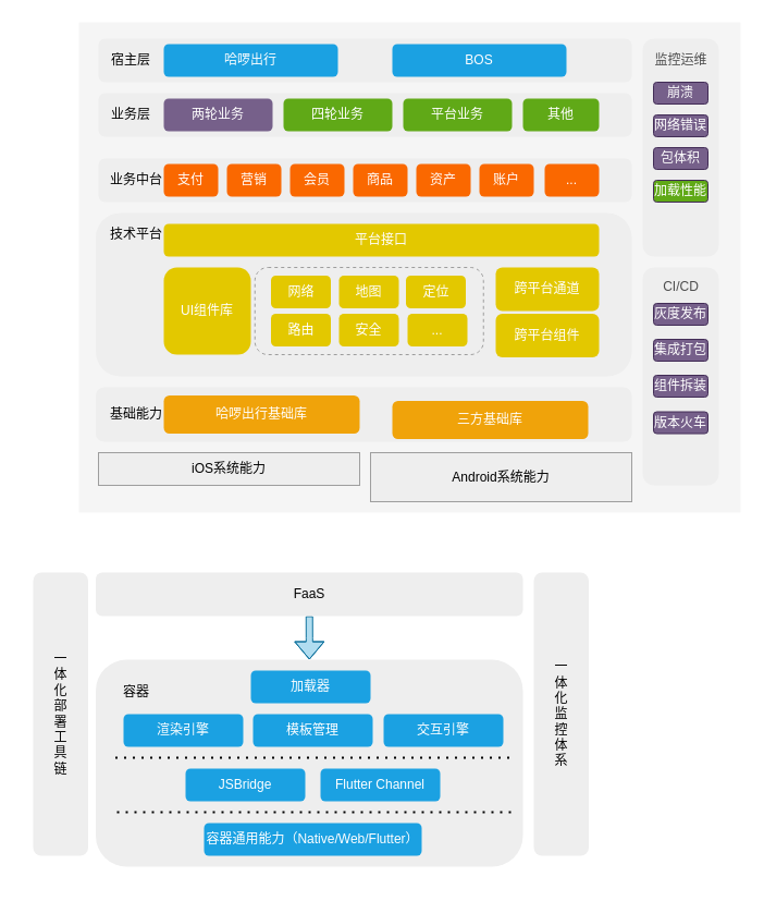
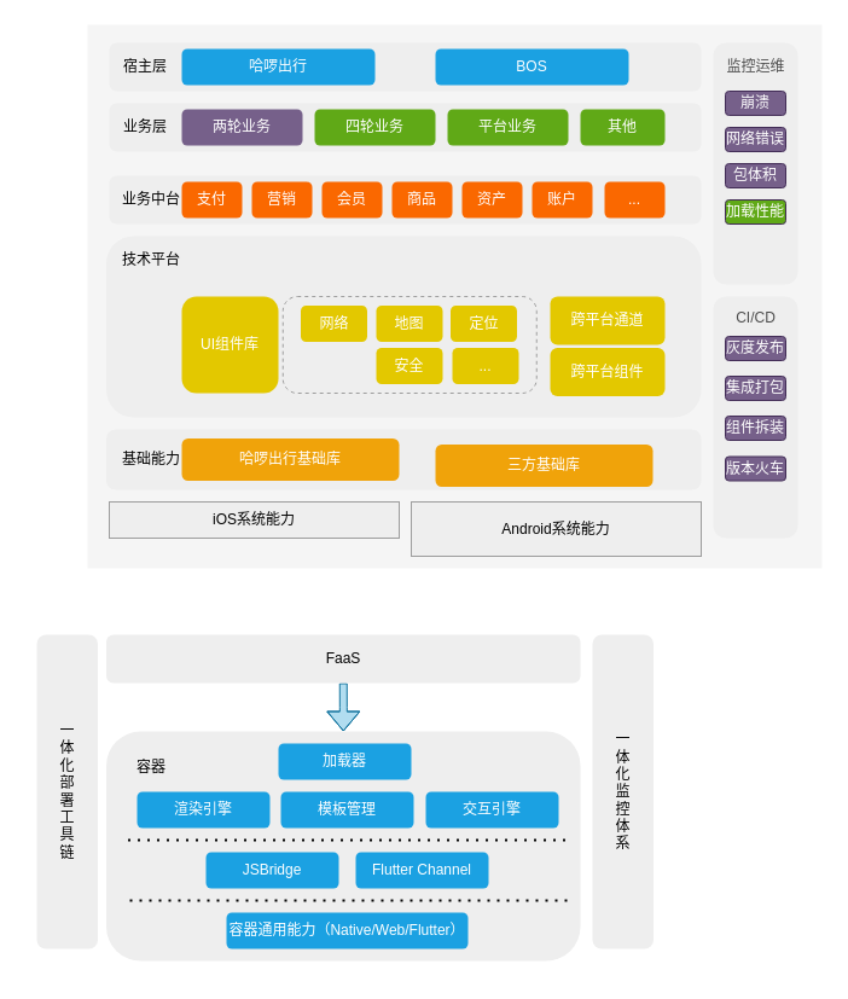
  <mxCell id="0" />
  <mxCell id="1" parent="0" />
  <mxCell id="2" value="" style="rounded=0;whiteSpace=wrap;html=1;align=left;strokeColor=none;" vertex="1" parent="1"><mxGeometry x="20" y="515" width="530" height="290" as="geometry" /></mxCell>
  <mxCell id="3" value="" style="whiteSpace=wrap;html=1;rounded=0;fillColor=#f5f5f5;fontColor=#333333;strokeColor=none;" vertex="1" parent="1"><mxGeometry x="72" y="20" width="608" height="450" as="geometry" /></mxCell>
  <mxCell id="4" value="" style="rounded=1;whiteSpace=wrap;html=1;fillColor=#eeeeee;strokeColor=none;" vertex="1" parent="1"><mxGeometry x="87.5" y="195" width="492.5" height="150" as="geometry" /></mxCell>
  <mxCell id="5" value="" style="rounded=1;whiteSpace=wrap;html=1;fillColor=none;dashed=1;strokeColor=#9E9E9E;" vertex="1" parent="1"><mxGeometry x="233.75" y="245" width="210" height="80" as="geometry" /></mxCell>
  <mxCell id="6" value="" style="rounded=1;whiteSpace=wrap;html=1;fillColor=#eeeeee;strokeColor=none;" vertex="1" parent="1"><mxGeometry x="90" y="35" width="490" height="40" as="geometry" /></mxCell>
  <mxCell id="7" value="&lt;font&gt;BOS&lt;/font&gt;" style="text;html=1;align=center;verticalAlign=middle;whiteSpace=wrap;rounded=1;fillColor=#1ba1e2;fontColor=#FFFFFF;" vertex="1" parent="1"><mxGeometry x="360" y="40" width="160" height="30" as="geometry" /></mxCell>
  <mxCell id="8" value="宿主层" style="text;html=1;strokeColor=none;fillColor=none;align=center;verticalAlign=middle;whiteSpace=wrap;rounded=0;" vertex="1" parent="1"><mxGeometry x="100" y="45" width="40" height="20" as="geometry" /></mxCell>
  <mxCell id="9" value="" style="rounded=1;whiteSpace=wrap;html=1;fillColor=#eeeeee;strokeColor=none;" vertex="1" parent="1"><mxGeometry x="90" y="85" width="490" height="40" as="geometry" /></mxCell>
  <mxCell id="10" value="业务层" style="text;html=1;strokeColor=none;fillColor=none;align=center;verticalAlign=middle;whiteSpace=wrap;rounded=0;" vertex="1" parent="1"><mxGeometry x="100" y="95" width="40" height="20" as="geometry" /></mxCell>
  <mxCell id="11" value="&lt;font&gt;两轮业务&lt;/font&gt;" style="rounded=1;whiteSpace=wrap;html=1;fillColor=#76608a;strokeColor=none;fontColor=#FFFFFF;" vertex="1" parent="1"><mxGeometry x="150" y="90" width="100" height="30" as="geometry" /></mxCell>
  <mxCell id="12" value="&lt;font&gt;哈啰出行&lt;/font&gt;" style="text;html=1;align=center;verticalAlign=middle;whiteSpace=wrap;rounded=1;fillColor=#1ba1e2;fontColor=#FFFFFF;" vertex="1" parent="1"><mxGeometry x="150" y="40" width="160" height="30" as="geometry" /></mxCell>
  <mxCell id="13" value="&lt;font&gt;四轮业务&lt;/font&gt;" style="rounded=1;whiteSpace=wrap;html=1;fillColor=#60a917;strokeColor=none;fontColor=#FFFFFF;" vertex="1" parent="1"><mxGeometry x="260" y="90" width="100" height="30" as="geometry" /></mxCell>
  <mxCell id="14" value="&lt;font&gt;平台业务&lt;/font&gt;" style="rounded=1;whiteSpace=wrap;html=1;fillColor=#60a917;strokeColor=none;fontColor=#FFFFFF;" vertex="1" parent="1"><mxGeometry x="370" y="90" width="100" height="30" as="geometry" /></mxCell>
  <mxCell id="15" value="其他" style="rounded=1;whiteSpace=wrap;html=1;fillColor=#60a917;strokeColor=none;fontColor=#FFFFFF;" vertex="1" parent="1"><mxGeometry x="480" y="90" width="70" height="30" as="geometry" /></mxCell>
  <mxCell id="16" value="" style="rounded=1;whiteSpace=wrap;html=1;fillColor=#eeeeee;strokeColor=none;" vertex="1" parent="1"><mxGeometry x="90" y="145" width="490" height="40" as="geometry" /></mxCell>
  <mxCell id="17" value="业务中台" style="text;html=1;strokeColor=none;fillColor=none;align=center;verticalAlign=middle;whiteSpace=wrap;rounded=0;" vertex="1" parent="1"><mxGeometry x="100" y="155" width="50" height="20" as="geometry" /></mxCell>
  <mxCell id="18" value="支付" style="rounded=1;whiteSpace=wrap;html=1;fillColor=#fa6800;fontColor=#ffffff;strokeColor=none;" vertex="1" parent="1"><mxGeometry x="150" y="150" width="50" height="30" as="geometry" /></mxCell>
  <mxCell id="19" value="营销" style="rounded=1;whiteSpace=wrap;html=1;fillColor=#fa6800;fontColor=#ffffff;strokeColor=none;" vertex="1" parent="1"><mxGeometry x="208" y="150" width="50" height="30" as="geometry" /></mxCell>
  <mxCell id="20" value="会员" style="rounded=1;whiteSpace=wrap;html=1;fillColor=#fa6800;fontColor=#ffffff;strokeColor=none;" vertex="1" parent="1"><mxGeometry x="266" y="150" width="50" height="30" as="geometry" /></mxCell>
  <mxCell id="21" value="资产" style="rounded=1;whiteSpace=wrap;html=1;fillColor=#fa6800;fontColor=#ffffff;strokeColor=none;" vertex="1" parent="1"><mxGeometry x="382" y="150" width="50" height="30" as="geometry" /></mxCell>
  <mxCell id="22" value="商品" style="rounded=1;whiteSpace=wrap;html=1;fillColor=#fa6800;fontColor=#ffffff;strokeColor=none;" vertex="1" parent="1"><mxGeometry x="324" y="150" width="50" height="30" as="geometry" /></mxCell>
  <mxCell id="23" value="账户" style="rounded=1;whiteSpace=wrap;html=1;fillColor=#fa6800;fontColor=#ffffff;strokeColor=none;" vertex="1" parent="1"><mxGeometry x="440" y="150" width="50" height="30" as="geometry" /></mxCell>
  <mxCell id="24" value="..." style="rounded=1;whiteSpace=wrap;html=1;fillColor=#fa6800;fontColor=#ffffff;strokeColor=none;" vertex="1" parent="1"><mxGeometry x="500" y="150" width="50" height="30" as="geometry" /></mxCell>
  <mxCell id="25" value="技术平台" style="text;html=1;strokeColor=none;fillColor=none;align=center;verticalAlign=middle;whiteSpace=wrap;rounded=0;" vertex="1" parent="1"><mxGeometry x="100" y="205" width="50" height="20" as="geometry" /></mxCell>
- <mxCell id="26" value="平台接口" style="rounded=1;whiteSpace=wrap;html=1;fillColor=#e3c800;fontColor=#ffffff;strokeColor=none;" vertex="1" parent="1"><mxGeometry x="150" y="205" width="400" height="30" as="geometry" /></mxCell>
  <mxCell id="27" value="UI组件库" style="whiteSpace=wrap;html=1;aspect=fixed;rounded=1;fillColor=#e3c800;fontColor=#ffffff;strokeColor=none;" vertex="1" parent="1"><mxGeometry x="150" y="245" width="80" height="80" as="geometry" /></mxCell>
  <mxCell id="28" value="网络" style="rounded=1;whiteSpace=wrap;html=1;fillColor=#e3c800;fontColor=#ffffff;strokeColor=none;" vertex="1" parent="1"><mxGeometry x="248.5" y="252.5" width="55" height="30" as="geometry" /></mxCell>
  <mxCell id="29" value="地图" style="rounded=1;whiteSpace=wrap;html=1;fillColor=#e3c800;fontColor=#ffffff;strokeColor=none;" vertex="1" parent="1"><mxGeometry x="311" y="252.5" width="55" height="30" as="geometry" /></mxCell>
  <mxCell id="30" value="定位" style="rounded=1;whiteSpace=wrap;html=1;fillColor=#e3c800;fontColor=#ffffff;strokeColor=none;" vertex="1" parent="1"><mxGeometry x="372.5" y="252.5" width="55" height="30" as="geometry" /></mxCell>
- <mxCell id="31" value="路由" style="rounded=1;whiteSpace=wrap;html=1;fillColor=#e3c800;fontColor=#ffffff;strokeColor=none;" vertex="1" parent="1"><mxGeometry x="248.5" y="287.5" width="55" height="30" as="geometry" /></mxCell>
  <mxCell id="32" value="安全" style="rounded=1;whiteSpace=wrap;html=1;fillColor=#e3c800;fontColor=#ffffff;strokeColor=none;" vertex="1" parent="1"><mxGeometry x="311" y="287.5" width="55" height="30" as="geometry" /></mxCell>
  <mxCell id="33" value="..." style="rounded=1;whiteSpace=wrap;html=1;fillColor=#e3c800;fontColor=#ffffff;strokeColor=none;" vertex="1" parent="1"><mxGeometry x="374" y="287.5" width="55" height="30" as="geometry" /></mxCell>
  <mxCell id="34" value="跨平台通道" style="rounded=1;whiteSpace=wrap;html=1;dashed=1;fillColor=#e3c800;fontColor=#ffffff;strokeColor=none;" vertex="1" parent="1"><mxGeometry x="455" y="245" width="95" height="40" as="geometry" /></mxCell>
  <mxCell id="35" value="跨平台组件" style="rounded=1;whiteSpace=wrap;html=1;dashed=1;fillColor=#e3c800;fontColor=#ffffff;strokeColor=none;" vertex="1" parent="1"><mxGeometry x="455" y="287.5" width="95" height="40" as="geometry" /></mxCell>
  <mxCell id="36" value="" style="rounded=1;whiteSpace=wrap;html=1;fillColor=#eeeeee;strokeColor=none;" vertex="1" parent="1"><mxGeometry x="87.5" y="355" width="492.5" height="50" as="geometry" /></mxCell>
  <mxCell id="37" value="基础能力" style="text;html=1;strokeColor=none;fillColor=none;align=center;verticalAlign=middle;whiteSpace=wrap;rounded=0;" vertex="1" parent="1"><mxGeometry x="100" y="370" width="50" height="20" as="geometry" /></mxCell>
  <mxCell id="38" value="哈啰出行基础库" style="rounded=1;whiteSpace=wrap;html=1;dashed=1;fillColor=#f0a30a;fontColor=#ffffff;strokeColor=none;" vertex="1" parent="1"><mxGeometry x="150" y="362.5" width="180" height="35" as="geometry" /></mxCell>
  <mxCell id="39" value="三方基础库" style="rounded=1;whiteSpace=wrap;html=1;dashed=1;fillColor=#f0a30a;fontColor=#ffffff;strokeColor=none;" vertex="1" parent="1"><mxGeometry x="360" y="367.5" width="180" height="35" as="geometry" /></mxCell>
  <mxCell id="40" value="iOS系统能力" style="rounded=0;whiteSpace=wrap;html=1;fillColor=#EEEEEE;strokeColor=#9E9E9E;" vertex="1" parent="1"><mxGeometry x="90" y="415" width="240" height="30" as="geometry" /></mxCell>
  <mxCell id="41" value="Android系统能力" style="rounded=0;whiteSpace=wrap;html=1;fillColor=#eeeeee;strokeColor=#9E9E9E;" vertex="1" parent="1"><mxGeometry x="340" y="415" width="240" height="45" as="geometry" /></mxCell>
  <mxCell id="42" value="" style="rounded=1;whiteSpace=wrap;html=1;fillColor=#eeeeee;strokeColor=none;" vertex="1" parent="1"><mxGeometry x="590" y="35" width="70" height="200" as="geometry" /></mxCell>
  <mxCell id="43" value="&lt;font color=&quot;#4d4d4d&quot;&gt;监控运维&lt;/font&gt;" style="text;html=1;strokeColor=none;fillColor=none;align=center;verticalAlign=middle;whiteSpace=wrap;rounded=0;fontColor=#FFFFFF;" vertex="1" parent="1"><mxGeometry x="597.5" y="45" width="55" height="20" as="geometry" /></mxCell>
  <mxCell id="44" value="" style="rounded=1;whiteSpace=wrap;html=1;fillColor=#eeeeee;strokeColor=none;" vertex="1" parent="1"><mxGeometry x="590" y="245" width="70" height="200" as="geometry" /></mxCell>
  <mxCell id="45" value="&lt;font color=&quot;#4d4d4d&quot;&gt;CI/CD&lt;/font&gt;" style="text;html=1;strokeColor=none;fillColor=none;align=center;verticalAlign=middle;whiteSpace=wrap;rounded=0;fontColor=#FFFFFF;" vertex="1" parent="1"><mxGeometry x="597.5" y="252.5" width="55" height="20" as="geometry" /></mxCell>
  <mxCell id="46" value="崩溃" style="rounded=1;whiteSpace=wrap;html=1;fillColor=#76608a;strokeColor=#432D57;fontColor=#ffffff;" vertex="1" parent="1"><mxGeometry x="600" y="75" width="50" height="20" as="geometry" /></mxCell>
  <mxCell id="47" value="网络错误" style="rounded=1;whiteSpace=wrap;html=1;fillColor=#76608a;strokeColor=#432D57;fontColor=#ffffff;" vertex="1" parent="1"><mxGeometry x="600" y="105" width="50" height="20" as="geometry" /></mxCell>
  <mxCell id="48" value="包体积" style="rounded=1;whiteSpace=wrap;html=1;fillColor=#76608a;strokeColor=#432D57;fontColor=#ffffff;" vertex="1" parent="1"><mxGeometry x="600" y="135" width="50" height="20" as="geometry" /></mxCell>
  <mxCell id="49" value="加载性能" style="rounded=1;whiteSpace=wrap;html=1;fillColor=#60a917;strokeColor=#432D57;fontColor=#ffffff;" vertex="1" parent="1"><mxGeometry x="600" y="165" width="50" height="20" as="geometry" /></mxCell>
  <mxCell id="50" value="灰度发布" style="rounded=1;whiteSpace=wrap;html=1;fillColor=#76608a;strokeColor=#432D57;fontColor=#ffffff;" vertex="1" parent="1"><mxGeometry x="600" y="278" width="50" height="20" as="geometry" /></mxCell>
  <mxCell id="51" value="集成打包" style="rounded=1;whiteSpace=wrap;html=1;fillColor=#76608a;strokeColor=#432D57;fontColor=#ffffff;" vertex="1" parent="1"><mxGeometry x="600" y="311" width="50" height="20" as="geometry" /></mxCell>
  <mxCell id="52" value="组件拆装" style="rounded=1;whiteSpace=wrap;html=1;fillColor=#76608a;strokeColor=#432D57;fontColor=#ffffff;" vertex="1" parent="1"><mxGeometry x="600" y="344" width="50" height="20" as="geometry" /></mxCell>
  <mxCell id="53" value="版本火车" style="rounded=1;whiteSpace=wrap;html=1;fillColor=#76608a;strokeColor=#432D57;fontColor=#ffffff;" vertex="1" parent="1"><mxGeometry x="600" y="377.5" width="50" height="20" as="geometry" /></mxCell>
  <mxCell id="54" style="edgeStyle=orthogonalEdgeStyle;rounded=1;orthogonalLoop=1;jettySize=auto;html=1;exitX=0.5;exitY=1;exitDx=0;exitDy=0;fontColor=#FFFFFF;fillColor=#b1ddf0;strokeColor=#10739e;shape=flexArrow;endSize=5;startSize=5;width=6;" edge="1" parent="1" source="55" target="57"><mxGeometry relative="1" as="geometry" /></mxCell>
  <mxCell id="55" value="" style="rounded=1;whiteSpace=wrap;html=1;fillColor=#eeeeee;strokeColor=none;" vertex="1" parent="1"><mxGeometry x="87.5" y="525" width="392.5" height="40" as="geometry" /></mxCell>
  <mxCell id="56" value="FaaS" style="text;html=1;strokeColor=none;fillColor=none;align=center;verticalAlign=middle;whiteSpace=wrap;rounded=0;" vertex="1" parent="1"><mxGeometry x="263.75" y="535" width="40" height="20" as="geometry" /></mxCell>
  <mxCell id="57" value="" style="rounded=1;whiteSpace=wrap;html=1;fillColor=#eeeeee;strokeColor=none;" vertex="1" parent="1"><mxGeometry x="87.5" y="605" width="392.5" height="190" as="geometry" /></mxCell>
  <mxCell id="58" value="容器" style="text;html=1;strokeColor=none;fillColor=none;align=center;verticalAlign=middle;whiteSpace=wrap;rounded=0;" vertex="1" parent="1"><mxGeometry x="100" y="625" width="50" height="20" as="geometry" /></mxCell>
  <mxCell id="59" value="&lt;font&gt;渲染引擎&lt;/font&gt;" style="text;html=1;align=center;verticalAlign=middle;whiteSpace=wrap;rounded=1;fillColor=#1ba1e2;fontColor=#FFFFFF;" vertex="1" parent="1"><mxGeometry x="113" y="655" width="110" height="30" as="geometry" /></mxCell>
  <mxCell id="60" value="&lt;font&gt;模板管理&lt;/font&gt;" style="text;html=1;align=center;verticalAlign=middle;whiteSpace=wrap;rounded=1;fillColor=#1ba1e2;fontColor=#FFFFFF;" vertex="1" parent="1"><mxGeometry x="232" y="655" width="110" height="30" as="geometry" /></mxCell>
  <mxCell id="61" value="交互引擎" style="text;html=1;align=center;verticalAlign=middle;whiteSpace=wrap;rounded=1;fillColor=#1ba1e2;fontColor=#FFFFFF;" vertex="1" parent="1"><mxGeometry x="352" y="655" width="110" height="30" as="geometry" /></mxCell>
  <mxCell id="62" value="" style="endArrow=none;dashed=1;html=1;dashPattern=1 3;strokeWidth=2;fontColor=#FFFFFF;" edge="1" parent="1"><mxGeometry width="50" height="50" relative="1" as="geometry"><mxPoint x="105.5" y="695" as="sourcePoint" /><mxPoint x="468.5" y="695" as="targetPoint" /></mxGeometry></mxCell>
  <mxCell id="63" value="&lt;font&gt;JSBridge&lt;/font&gt;" style="text;html=1;align=center;verticalAlign=middle;whiteSpace=wrap;rounded=1;fillColor=#1ba1e2;fontColor=#FFFFFF;" vertex="1" parent="1"><mxGeometry x="170" y="705" width="110" height="30" as="geometry" /></mxCell>
  <mxCell id="64" value="&lt;font&gt;Flutter Channel&lt;/font&gt;" style="text;html=1;align=center;verticalAlign=middle;whiteSpace=wrap;rounded=1;fillColor=#1ba1e2;fontColor=#FFFFFF;" vertex="1" parent="1"><mxGeometry x="294" y="705" width="110" height="30" as="geometry" /></mxCell>
  <mxCell id="65" value="" style="endArrow=none;dashed=1;html=1;dashPattern=1 3;strokeWidth=2;fontColor=#FFFFFF;" edge="1" parent="1"><mxGeometry width="50" height="50" relative="1" as="geometry"><mxPoint x="107" y="745" as="sourcePoint" /><mxPoint x="470" y="745" as="targetPoint" /></mxGeometry></mxCell>
  <mxCell id="66" value="&lt;font&gt;容器通用能力（Native/Web/Flutter）&lt;/font&gt;" style="text;html=1;align=center;verticalAlign=middle;whiteSpace=wrap;rounded=1;fillColor=#1ba1e2;fontColor=#FFFFFF;" vertex="1" parent="1"><mxGeometry x="187" y="755" width="200" height="30" as="geometry" /></mxCell>
  <mxCell id="67" value="一&lt;br&gt;体&lt;br&gt;化&lt;br&gt;部&lt;br&gt;署&lt;br&gt;工&lt;br&gt;具&lt;br&gt;链" style="rounded=1;whiteSpace=wrap;html=1;fillColor=#eeeeee;strokeColor=none;labelPosition=center;verticalLabelPosition=middle;align=center;verticalAlign=middle;" vertex="1" parent="1"><mxGeometry x="30" y="525" width="50.5" height="260" as="geometry" /></mxCell>
  <mxCell id="68" value="一&lt;br&gt;体&lt;br&gt;化&lt;br&gt;监&lt;br&gt;控&lt;br&gt;体&lt;br&gt;系" style="rounded=1;whiteSpace=wrap;html=1;fillColor=#eeeeee;strokeColor=none;labelPosition=center;verticalLabelPosition=middle;align=center;verticalAlign=middle;" vertex="1" parent="1"><mxGeometry x="490" y="525" width="50.5" height="260" as="geometry" /></mxCell>
  <mxCell id="69" value="&lt;font&gt;加载器&lt;/font&gt;" style="text;html=1;align=center;verticalAlign=middle;whiteSpace=wrap;rounded=1;fillColor=#1ba1e2;fontColor=#FFFFFF;" vertex="1" parent="1"><mxGeometry x="230" y="615" width="110" height="30" as="geometry" /></mxCell>
